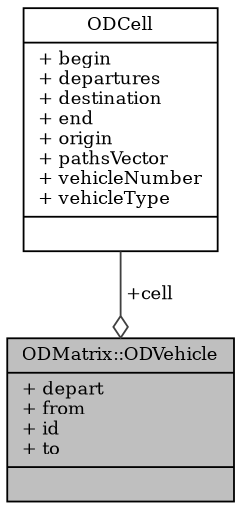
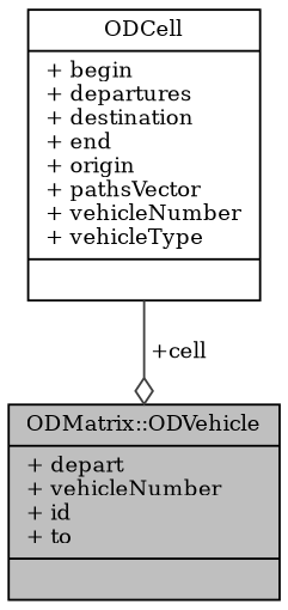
  digraph {
    fontname="DejaVu Serif"
    node [color=black fontname="DejaVu Serif" fontsize=10 shape=record style=filled]
-   n1 [fillcolor=grey75 fontcolor=black height=0.2 label="{ODMatrix::ODVehicle\n|+ depart\l+ from\l+ id\l+ to\l|}" width=0.4]
+   n1 [fillcolor=grey75 fontcolor=black height=0.2 label="{ODMatrix::ODVehicle\n|+ depart\l+ vehicleNumber\l+ id\l+ to\l|}" width=0.4]
    n2 [fillcolor=white height=0.2 label="{ODCell\n|+ begin\l+ departures\l+ destination\l+ end\l+ origin\l+ pathsVector\l+ vehicleNumber\l+ vehicleType\l|}" width=0.4]
    n2 -> n1 [arrowhead=odiamond color=grey25 fontname="DejaVu Serif" fontsize=10 label=" +cell" labelfontname=Helvetica labelfontsize=10 style=solid]
  }
